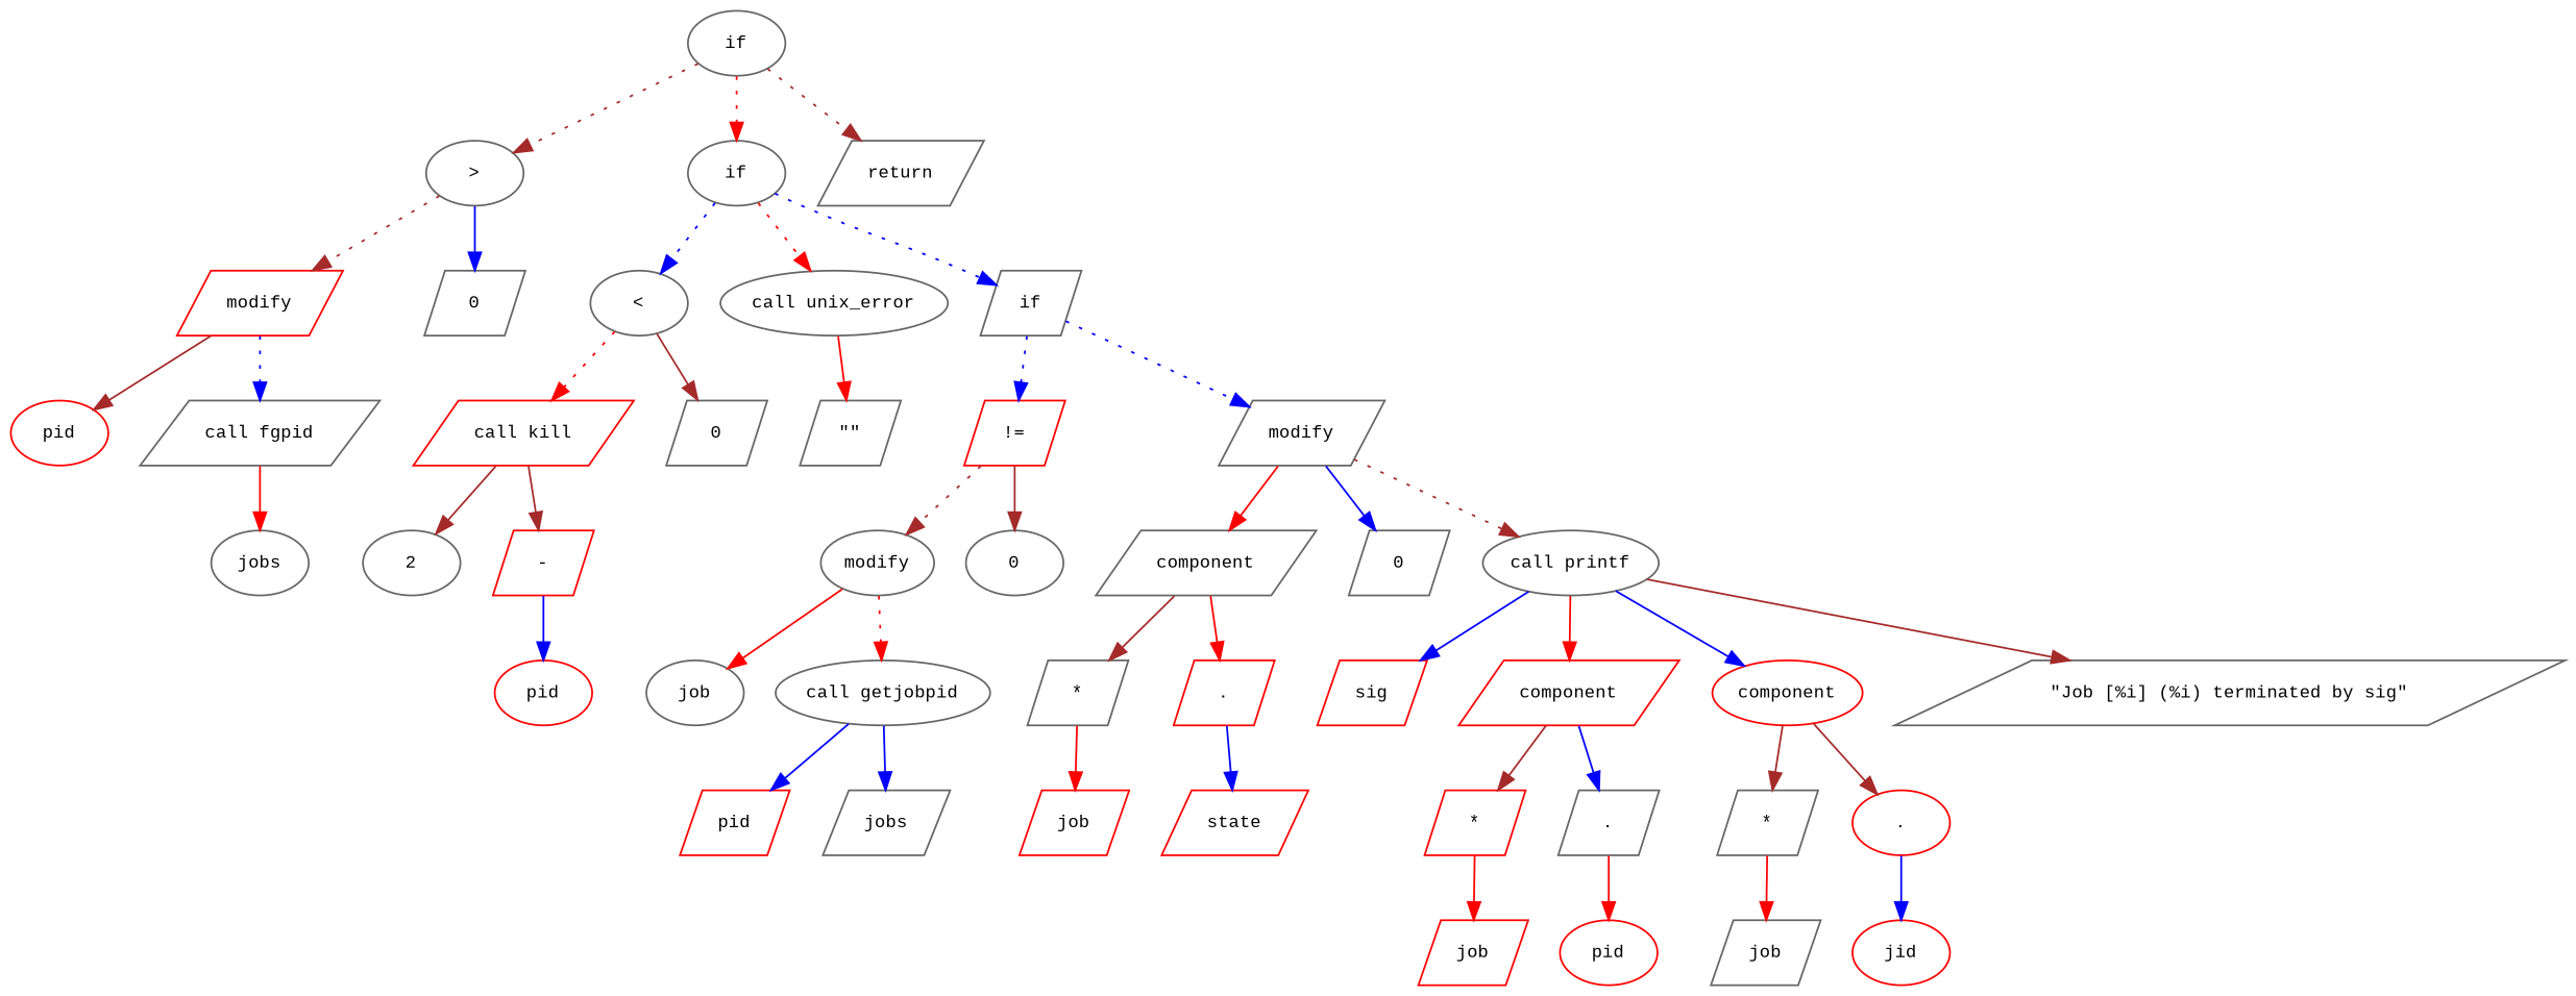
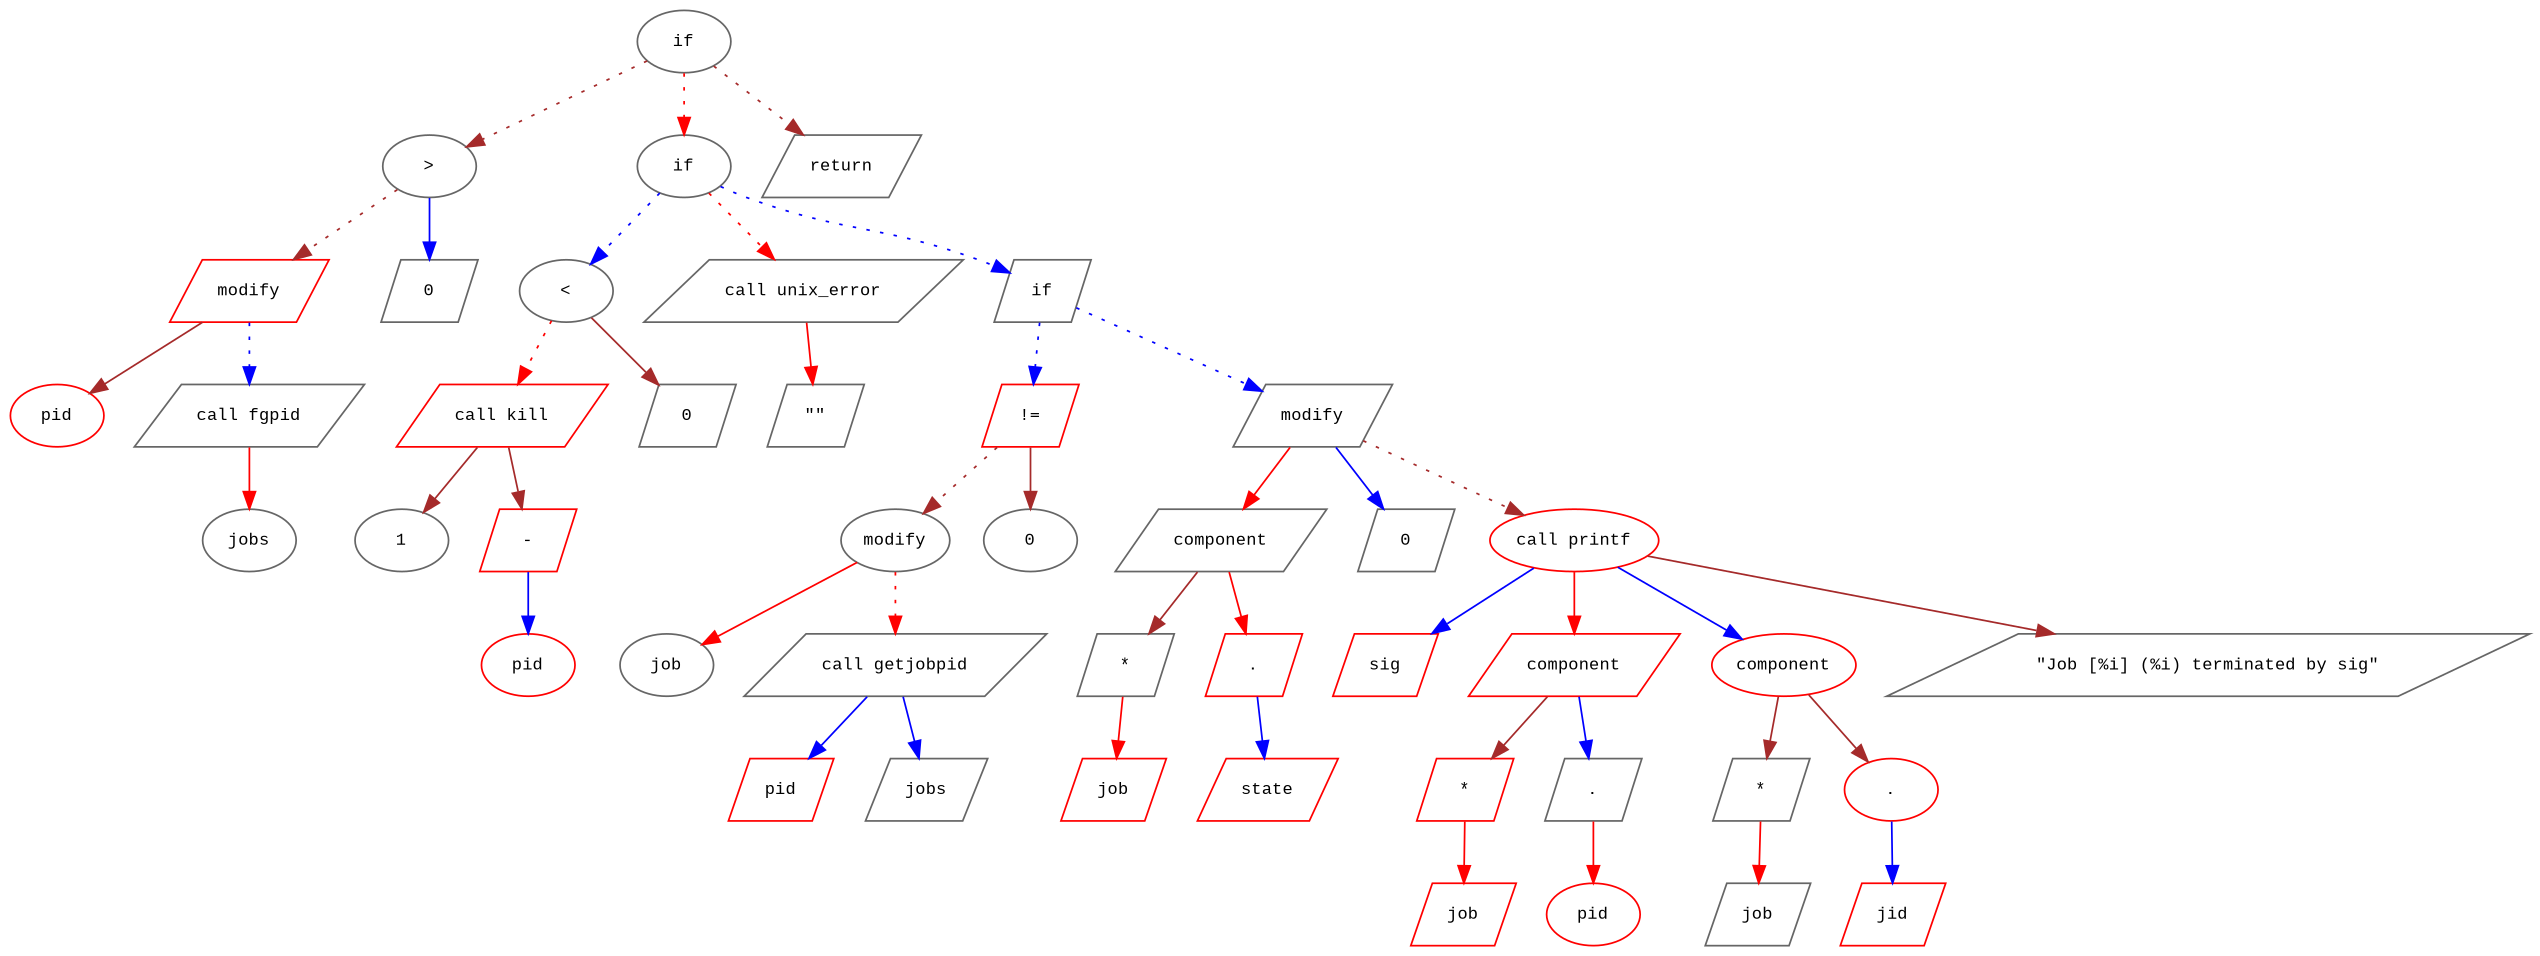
  digraph {
    fontname="Times New Roman"
    fontsize=10
    node [color=gray40 fontname="Courier New" fontsize=10 shape=parallelogram]
    edge [color=brown fontname="Times New Roman" fontsize=10]
    n1 [label=if shape=ellipse]
    n2 [label=">" shape=ellipse]
    n3 [label=if shape=ellipse]
    n4 [label=return]
    n5 [color=red label=modify]
    n6 [label=0]
    n7 [label="<" shape=ellipse]
-   n8 [label="call unix_error" shape=ellipse]
+   n8 [label="call unix_error"]
    n9 [label=if]
    n10 [color=red label=pid shape=ellipse]
    n11 [label="call fgpid"]
    n12 [label=jobs shape=ellipse]
    n13 [color=red label="call kill"]
    n14 [label=0]
    n15 [label="\"\""]
    n16 [color=red label="!="]
    n17 [label=modify]
-   n18 [label=2 shape=ellipse]
+   n18 [label=1 shape=ellipse]
    n19 [color=red label="-"]
    n20 [color=red label=pid shape=ellipse]
    n21 [label=modify shape=ellipse]
    n22 [label=0 shape=ellipse]
    n23 [label=component]
    n24 [label=0]
-   n25 [label="call printf" shape=ellipse]
+   n25 [color=red label="call printf" shape=ellipse]
    n26 [label=job shape=ellipse]
-   n27 [label="call getjobpid" shape=ellipse]
+   n27 [label="call getjobpid"]
    n28 [color=red label=pid]
    n29 [label=jobs]
    n30 [label="*"]
    n31 [color=red label="."]
    n32 [color=red label=sig]
    n33 [color=red label=component]
    n34 [color=red label=component shape=ellipse]
    n35 [label="\"Job [%i] (%i) terminated by sig\""]
    n36 [color=red label=job]
    n37 [color=red label=state]
    n38 [color=red label="*"]
    n39 [label="."]
    n40 [label="*"]
    n41 [color=red label="." shape=ellipse]
    n42 [color=red label=job]
    n43 [color=red label=pid shape=ellipse]
    n44 [label=job]
-   n45 [color=red label=jid shape=ellipse]
+   n45 [color=red label=jid]
    n1 -> n2 [style=dotted]
    n1 -> n3 [color=red style=dotted]
    n1 -> n4 [style=dotted]
    n2 -> n5 [style=dotted]
    n2 -> n6 [color=blue]
    n3 -> n7 [color=blue style=dotted]
    n3 -> n8 [color=red style=dotted]
    n3 -> n9 [color=blue style=dotted]
    n5 -> n10
    n5 -> n11 [color=blue style=dotted]
    n7 -> n13 [color=red style=dotted]
    n7 -> n14
    n8 -> n15 [color=red]
    n9 -> n16 [color=blue style=dotted]
    n9 -> n17 [color=blue style=dotted]
    n11 -> n12 [color=red]
    n13 -> n18
    n13 -> n19
    n16 -> n21 [style=dotted]
    n16 -> n22
    n17 -> n23 [color=red]
    n17 -> n24 [color=blue]
    n17 -> n25 [style=dotted]
    n19 -> n20 [color=blue]
    n21 -> n26 [color=red]
    n21 -> n27 [color=red style=dotted]
    n23 -> n30
    n23 -> n31 [color=red]
    n25 -> n32 [color=blue]
    n25 -> n33 [color=red]
    n25 -> n34 [color=blue]
    n25 -> n35
    n27 -> n28 [color=blue]
    n27 -> n29 [color=blue]
    n30 -> n36 [color=red]
    n31 -> n37 [color=blue]
    n33 -> n38
    n33 -> n39 [color=blue]
    n34 -> n40
    n34 -> n41
    n38 -> n42 [color=red]
    n39 -> n43 [color=red]
    n40 -> n44 [color=red]
    n41 -> n45 [color=blue]
  }
